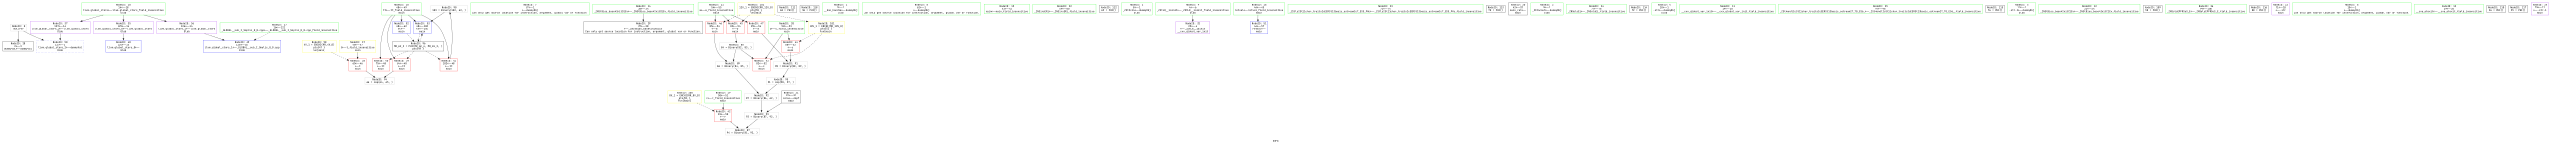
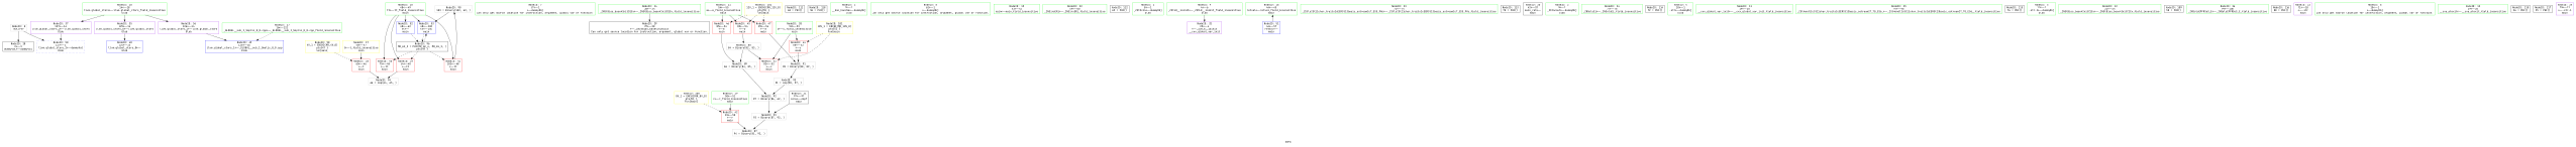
  digraph {
    fontname="JetBrains Mono"
    label=SVFG
    node [color=green fontname="JetBrains Mono" shape=record]
    edge [fontname="JetBrains Mono" style=solid]
    n1 [color=grey label="{NodeID: 0\nNullPtr}"]
    n2 [color=black label="{NodeID: 28\n2\<--3\ndummyVal\<--dummyVal\n}"]
    n3 [color=blue label="{NodeID: 50\n127\<--3\nllvm.global_ctors_2\<--dummyVal\nGlob }" style=dotted]
    n4 [color=grey label="{NodeID: 90\n103 = Binary(102, 62, )\n}"]
    n5 [color=blue label="{NodeID: 53\n48\<--103\ntt\<--inc\nmain\n}"]
    n6 [color=black label="{NodeID: 96\nMR_6V_3 = PHI(MR_6V_4, MR_6V_2, )\npts\{49 \}\n}"]
    n7 [color=red label="{NodeID: 39\n64\<--48\n\<--tt\nmain\n}"]
    n8 [color=red label="{NodeID: 40\n75\<--48\n\<--tt\nmain\n}"]
    n9 [color=red label="{NodeID: 41\n102\<--48\n\<--tt\nmain\n}"]
    n10 [label="{NodeID: 7\n57\<--1\n\<--dummyObj\nCan only get source location for instruction, argument, global var or function.}"]
    n11 [label="{NodeID: 14\n28\<--34\n_ZNSt8ios_base4InitD1Ev\<--_ZNSt8ios_base4InitD1Ev_field_insensitive\n}"]
    n12 [color=black label="{NodeID: 29\n27\<--28\n\<--_ZNSt8ios_base4InitD1Ev\nCan only get source location for instruction, argument, global var or function.}"]
    n13 [label="{NodeID: 21\n54\<--55\nw\<--w_field_insensitive\nmain\n}"]
    n14 [color=red label="{NodeID: 45\n83\<--54\n\<--w\nmain\n}"]
    n15 [color=red label="{NodeID: 46\n85\<--54\n\<--w\nmain\n}"]
    n16 [color=red label="{NodeID: 47\n89\<--54\n\<--w\nmain\n}"]
    n17 [color=grey label="{NodeID: 88\n84 = Binary(82, 83, )\n}"]
    n18 [color=grey label="{NodeID: 89\n86 = Binary(84, 85, )\n}"]
    n19 [color=grey label="{NodeID: 91\n90 = Binary(88, 89, )\n}"]
    n20 [color=red label="{NodeID: 43\n82\<--52\n\<--c\nmain\n}"]
    n21 [color=grey label="{NodeID: 92\n87 = Binary(86, 62, )\n}"]
    n22 [color=grey label="{NodeID: 95\n91 = cmp(90, 57, )\n}"]
    n23 [color=black label="{NodeID: 111\n68 = PHI()\n}"]
    n24 [color=black label="{NodeID: 118\n96 = PHI()\n}"]
    n25 [color=purple label="{NodeID: 35\n125\<--14\nllvm.global_ctors_0\<--llvm.global_ctors\nGlob }"]
    n26 [color=blue label="{NodeID: 48\n125\<--15\nllvm.global_ctors_0\<--\nGlob }"]
    n27 [color=red label="{NodeID: 42\n81\<--50\n\<--r\nmain\n}"]
    n28 [color=grey label="{NodeID: 87\n94 = Binary(81, 93, )\n}"]
    n29 [color=blue label="{NodeID: 49\n126\<--16\nllvm.global_ctors_1\<--_GLOBAL__sub_I_Smylic_0_0.cpp\nGlob }"]
    n30 [label="{NodeID: 1\n7\<--1\n__dso_handle\<--dummyObj\nGlob }"]
    n31 [color=black label="{NodeID: 31\n92\<--91\nconv\<--cmp7\nmain\n}"]
    n32 [color=grey label="{NodeID: 93\n93 = Binary(87, 92, )\n}"]
    n33 [label="{NodeID: 8\n62\<--1\n\<--dummyObj\nCan only get source location for instruction, argument, global var or function.}"]
    n34 [color=yellow label="{NodeID: 98\n4V_1 = ENCHI(MR_4V_0)\npts\{47 \}\nFun[main]}" style=double]
    n35 [color=red label="{NodeID: 38\n65\<--46\n\<--t\nmain\n}"]
    n36 [color=grey label="{NodeID: 94\n66 = cmp(64, 65, )\n}"]
    n37 [label="{NodeID: 15\n41\<--42\nmain\<--main_field_insensitive\n}"]
    n38 [label="{NodeID: 22\n59\<--60\n_ZNSirsERi\<--_ZNSirsERi_field_insensitive\n}"]
    n39 [color=black label="{NodeID: 112\n69 = PHI()\n}"]
    n40 [color=purple label="{NodeID: 36\n126\<--14\nllvm.global_ctors_1\<--llvm.global_ctors\nGlob }"]
    n41 [label="{NodeID: 2\n8\<--1\n_ZSt3cin\<--dummyObj\nGlob }"]
    n42 [label="{NodeID: 9\n4\<--6\n_ZStL8__ioinit\<--_ZStL8__ioinit_field_insensitive\nGlob }"]
    n43 [color=purple label="{NodeID: 32\n25\<--4\n\<--_ZStL8__ioinit\n__cxx_global_var_init\n}"]
    n44 [label="{NodeID: 16\n44\<--45\nretval\<--retval_field_insensitive\nmain\n}"]
    n45 [color=blue label="{NodeID: 51\n44\<--57\nretval\<--\nmain\n}"]
    n46 [label="{NodeID: 23\n73\<--74\n_ZStlsISt11char_traitsIcEERSt13basic_ostreamIcT_ES5_PKc\<--_ZStlsISt11char_traitsIcEERSt13basic_ostreamIcT_ES5_PKc_field_insensitive\n}"]
    n47 [color=black label="{NodeID: 113\n70 = PHI()\n}"]
    n48 [color=black label="{NodeID: 30\n43\<--57\nmain_ret\<--\nmain\n}"]
    n49 [color=purple label="{NodeID: 37\n127\<--14\nllvm.global_ctors_2\<--llvm.global_ctors\nGlob }"]
    n50 [color=red label="{NodeID: 44\n88\<--52\n\<--c\nmain\n}"]
    n51 [label="{NodeID: 3\n9\<--1\n_ZSt4cout\<--dummyObj\nGlob }"]
    n52 [label="{NodeID: 10\n14\<--18\nllvm.global_ctors\<--llvm.global_ctors_field_insensitive\nGlob }"]
    n53 [color=yellow label="{NodeID: 100\n8V_1 = ENCHI(MR_8V_0)\npts\{51 \}\nFun[main]}" style=double]
    n54 [color=yellow label="{NodeID: 17\n46\<--47\nt\<--t_field_insensitive\nmain\n}"]
    n55 [label="{NodeID: 24\n77\<--78\n_ZNSolsEi\<--_ZNSolsEi_field_insensitive\n}"]
    n56 [color=black label="{NodeID: 114\n72 = PHI()\n}"]
    n57 [color=blue label="{NodeID: 52\n48\<--62\ntt\<--\nmain\n}"]
    n58 [label="{NodeID: 4\n10\<--1\n.str\<--dummyObj\nGlob }"]
    n59 [label="{NodeID: 11\n19\<--20\n__cxx_global_var_init\<--__cxx_global_var_init_field_insensitive\n}"]
    n60 [color=yellow label="{NodeID: 101\n10V_1 = ENCHI(MR_10V_0)\npts\{53 \}\nFun[main]}" style=double]
    n61 [label="{NodeID: 18\n48\<--49\ntt\<--tt_field_insensitive\nmain\n}"]
    n62 [label="{NodeID: 25\n97\<--98\n_ZSt4endlIcSt11char_traitsIcEERSt13basic_ostreamIT_T0_ES6_\<--_ZSt4endlIcSt11char_traitsIcEERSt13basic_ostreamIT_T0_ES6__field_insensitive\n}"]
    n63 [color=black label="{NodeID: 115\n76 = PHI()\n}"]
    n64 [label="{NodeID: 5\n12\<--1\n.str.1\<--dummyObj\nGlob }"]
    n65 [label="{NodeID: 12\n23\<--24\n_ZNSt8ios_base4InitC1Ev\<--_ZNSt8ios_base4InitC1Ev_field_insensitive\n}"]
    n66 [color=yellow label="{NodeID: 102\n12V_1 = ENCHI(MR_12V_0)\npts\{55 \}\nFun[main]}" style=double]
    n67 [label="{NodeID: 19\n50\<--51\nr\<--r_field_insensitive\nmain\n}"]
    n68 [color=black label="{NodeID: 109\n58 = PHI()\n}"]
    n69 [label="{NodeID: 26\n99\<--100\n_ZNSolsEPFRSoS_E\<--_ZNSolsEPFRSoS_E_field_insensitive\n}"]
    n70 [color=black label="{NodeID: 116\n80 = PHI()\n}"]
    n71 [color=purple label="{NodeID: 33\n71\<--10\n\<--.str\nmain\n}"]
    n72 [label="{NodeID: 6\n15\<--1\n\<--dummyObj\nCan only get source location for instruction, argument, global var or function.}"]
    n73 [label="{NodeID: 13\n29\<--30\n__cxa_atexit\<--__cxa_atexit_field_insensitive\n}"]
    n74 [label="{NodeID: 20\n52\<--53\nc\<--c_field_insensitive\nmain\n}"]
    n75 [color=black label="{NodeID: 110\n26 = PHI()\n}"]
    n76 [label="{NodeID: 27\n16\<--121\n_GLOBAL__sub_I_Smylic_0_0.cpp\<--_GLOBAL__sub_I_Smylic_0_0.cpp_field_insensitive\n}"]
    n77 [color=black label="{NodeID: 117\n95 = PHI()\n}"]
    n78 [color=purple label="{NodeID: 34\n79\<--12\n\<--.str.1\nmain\n}"]
    n1 -> n2
    n1 -> n3
    n4 -> n5
    n5 -> n6 [style=dashed]
    n6 -> n5 [style=dashed]
    n6 -> n7 [style=dashed]
    n6 -> n8 [style=dashed]
    n6 -> n9 [style=dashed]
    n7 -> n36
    n9 -> n4
    n11 -> n12
    n13 -> n14
    n13 -> n15
    n13 -> n16
    n14 -> n17
    n15 -> n18
    n16 -> n19
    n17 -> n18
    n17 -> n20
    n18 -> n21
    n19 -> n22
    n21 -> n32
    n22 -> n21
    n25 -> n26
    n27 -> n28
    n31 -> n32
    n32 -> n28
    n34 -> n35 [style=dashed]
    n35 -> n36
    n40 -> n29
    n42 -> n43
-   n44 -> n45
+   n45 -> n44
    n49 -> n3
    n50 -> n19
    n52 -> n25
    n52 -> n40
    n52 -> n49
    n53 -> n27 [style=dashed]
    n54 -> n35
    n57 -> n6 [style=dashed]
    n60 -> n20 [style=dashed]
    n60 -> n50 [style=dashed]
    n61 -> n5
    n61 -> n7
    n61 -> n8
    n61 -> n9
    n61 -> n57
    n66 -> n14 [style=dashed]
    n66 -> n15 [style=dashed]
-   n66 -> n60 [style=dashed]
+   n66 -> n16 [style=dashed]
    n67 -> n27
    n74 -> n20
    n74 -> n50
    n76 -> n29 [style=dashed]
  }
